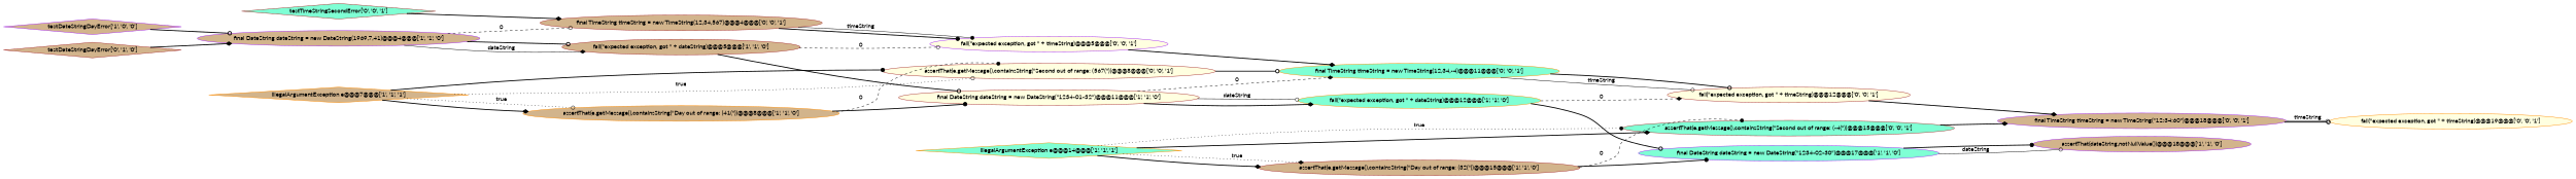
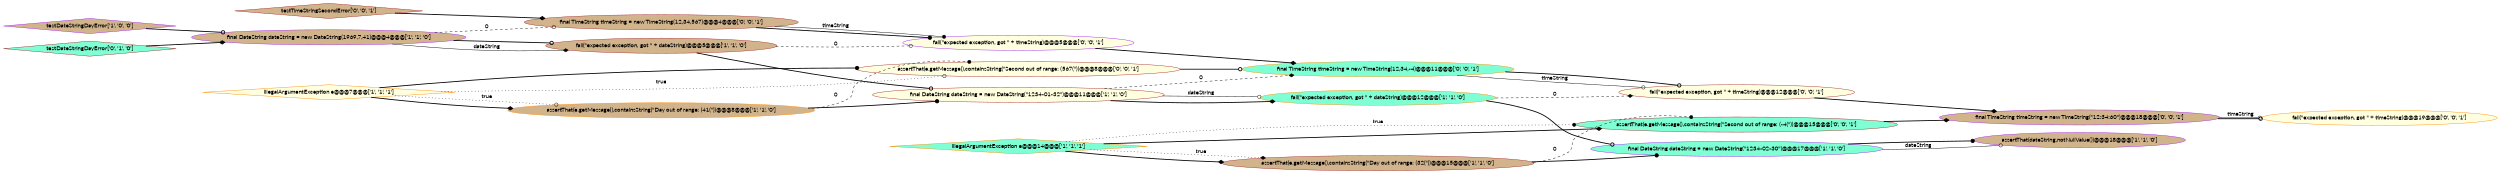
  digraph {
    fontname=Lato
    rankdir=LR
    node [color=brown fillcolor=tan fontname=Lato shape=ellipse style=filled]
    edge [arrowhead=odot fontname=Lato style=bold]
    n1 [label="final TimeString timeString = new TimeString(12,34,567)@@@4@@@['0', '0', '1']"]
    n2 [color=purple fillcolor=lightyellow label="fail(\"expected exception, got \" + timeString)@@@5@@@['0', '0', '1']"]
    n3 [color=darkorange fillcolor=aquamarine label="final TimeString timeString = new TimeString(12,34,-4)@@@11@@@['0', '0', '1']"]
    n4 [color=purple label="testDateStringDayError['1', '0', '0']" shape=diamond]
    n5 [color=purple label="final DateString dateString = new DateString(1969,7,41)@@@4@@@['1', '1', '0']"]
    n6 [label="fail(\"expected exception, got \" + dateString)@@@5@@@['1', '1', '0']"]
    n7 [fillcolor=aquamarine label="assertThat(e.getMessage(),containsString(\"Second out of range: (-4(\"))@@@15@@@['0', '0', '1']"]
    n8 [color=purple label="final TimeString timeString = new TimeString(\"12:34:60\")@@@18@@@['0', '0', '1']"]
    n9 [color=darkorange fillcolor=lightyellow label="fail(\"expected exception, got \" + timeString)@@@19@@@['0', '0', '1']"]
    n10 [fillcolor=lightyellow label="final DateString dateString = new DateString(\"1234-01-32\")@@@11@@@['1', '1', '0']"]
    n11 [color=darkorange fillcolor=aquamarine label="fail(\"expected exception, got \" + dateString)@@@12@@@['1', '1', '0']"]
    n12 [color=darkorange label="assertThat(e.getMessage(),containsString(\"Day out of range: (41(\"))@@@8@@@['1', '1', '0']"]
    n13 [fillcolor=lightyellow label="assertThat(e.getMessage(),containsString(\"Second out of range: (567(\"))@@@8@@@['0', '0', '1']"]
    n14 [fillcolor=lightyellow label="fail(\"expected exception, got \" + timeString)@@@12@@@['0', '0', '1']"]
-   n15 [color=darkorange label="IllegalArgumentException e@@@7@@@['1', '1', '1']" shape=diamond]
-   n16 [fillcolor=aquamarine label="testTimeStringSecondError['0', '0', '1']" shape=diamond]
+   n15 [color=darkorange fillcolor=lightyellow label="IllegalArgumentException e@@@7@@@['1', '1', '1']" shape=diamond]
+   n16 [label="testTimeStringSecondError['0', '0', '1']" shape=diamond]
    n17 [label="assertThat(e.getMessage(),containsString(\"Day out of range: (32(\"))@@@15@@@['1', '1', '0']"]
    n18 [color=purple fillcolor=aquamarine label="final DateString dateString = new DateString(\"1234-02-30\")@@@17@@@['1', '1', '0']"]
    n19 [color=purple label="assertThat(dateString,notNullValue())@@@18@@@['1', '1', '0']"]
-   n20 [label="testDateStringDayError['0', '1', '0']" shape=diamond]
+   n20 [fillcolor=aquamarine label="testDateStringDayError['0', '1', '0']" shape=diamond]
    n21 [color=darkorange fillcolor=aquamarine label="IllegalArgumentException e@@@14@@@['1', '1', '1']" shape=diamond]
    n1 -> n2 [arrowhead=dot label=timeString style=solid]
    n1 -> n2 [arrowhead=dot]
    n2 -> n3 [arrowhead=diamond]
    n3 -> n14 [label=timeString style=solid]
    n3 -> n14
    n4 -> n5
    n5 -> n1 [label=0 style=dashed]
    n5 -> n6
    n5 -> n6 [arrowhead=diamond label=dateString style=solid]
    n6 -> n2 [label=0 style=dashed]
    n6 -> n10
    n7 -> n8 [arrowhead=diamond]
    n8 -> n9 [label=timeString style=solid]
    n8 -> n9
    n10 -> n3 [arrowhead=diamond label=0 style=dashed]
    n10 -> n11 [arrowhead=diamond]
    n10 -> n11 [label=dateString style=solid]
    n11 -> n14 [arrowhead=diamond label=0 style=dashed]
    n11 -> n18
    n12 -> n10 [arrowhead=dot]
    n12 -> n13 [arrowhead=dot label=0 style=dashed]
    n13 -> n3
    n14 -> n8 [arrowhead=diamond]
    n15 -> n12 [arrowhead=diamond]
    n15 -> n12 [label=true style=dotted]
    n15 -> n13 [arrowhead=dot]
    n15 -> n13 [label=true style=dotted]
    n16 -> n1 [arrowhead=diamond]
    n17 -> n7 [arrowhead=dot label=0 style=dashed]
    n17 -> n18 [arrowhead=dot]
    n18 -> n19 [label=dateString style=solid]
    n18 -> n19 [arrowhead=dot]
    n20 -> n5 [arrowhead=diamond]
    n21 -> n7 [arrowhead=diamond]
    n21 -> n7 [arrowhead=dot label=true style=dotted]
    n21 -> n17 [arrowhead=diamond]
    n21 -> n17 [arrowhead=diamond label=true style=dotted]
  }
